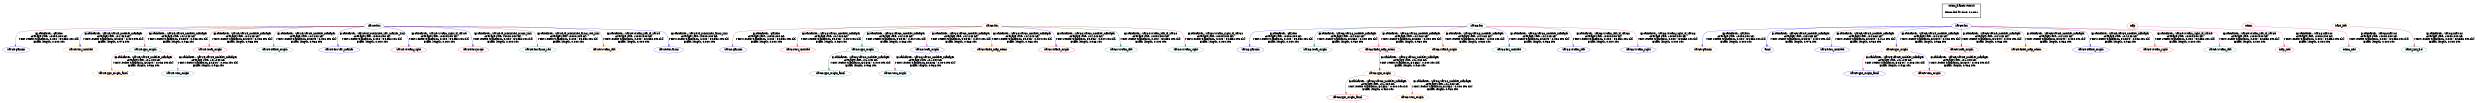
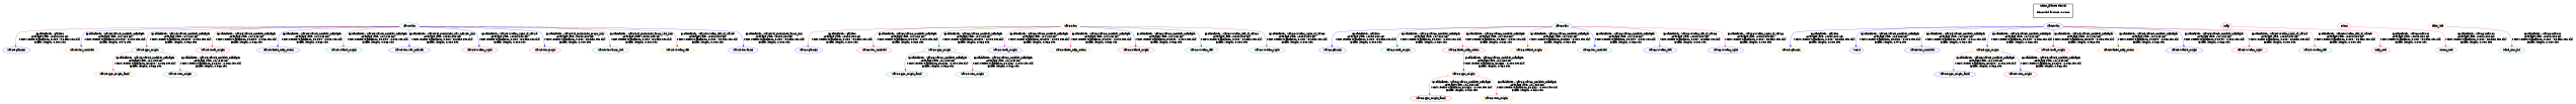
  digraph {
    node [color=teal]
    edge [color=brown]
    "Recorded at time: 54.552" [color=blue shape=plaintext]
    "uav29/fcu"
    "uav30/fcu" [color=darkorange]
    "uav38/fcu"
    "uav39/fcu" [color=blue]
    map [color=red]
    odom [color=red]
    n8 [color=darkorange label=base_left]
    "uav29/garmin" [color=blue]
    "uav29/fcu_untilted" [color=darkorange]
    "uav29/gps_origin"
    "uav29/local_origin" [color=red]
+   "uav29/fixed_map_odom" [color=blue]
    "uav29/stable_origin"
    "uav29/fcu/uav_marker" [color=blue]
    "uav29/uvcam_right" [color=red]
    "uav29/fcu/props" [color=red]
    "uav29/fcu/arms_red"
    "uav29/uvcam_left" [color=darkorange]
    "uav29/fcu/arms" [color=blue]
    "uav29/gps_origin_amsl" [color=darkorange]
    "uav29/utm_origin"
    "uav30/garmin" [color=blue]
    "uav30/fcu_untilted" [color=red]
    "uav30/gps_origin"
    "uav30/local_origin" [color=blue]
    "uav30/fixed_map_odom" [color=darkorange]
    "uav30/stable_origin" [color=red]
    "uav30/uvcam_left"
    "uav30/uvcam_right"
    "uav30/gps_origin_amsl"
    "uav30/utm_origin"
    "uav38/garmin" [color=blue]
    "uav38/local_origin"
    "uav38/fixed_map_odom" [color=red]
    "uav38/stable_origin" [color=darkorange]
    "uav38/fcu_untilted"
    "uav38/uvcam_left" [color=blue]
    "uav38/uvcam_right" [color=blue]
    "uav38/gps_origin" [color=darkorange]
    "uav38/gps_origin_amsl" [color=red]
    "uav38/utm_origin" [color=darkorange]
    "uav39/garmin" [color=darkorange]
-   world [color=blue label=amsl]
+   world [color=blue]
    "uav39/fcu_untilted" [color=blue]
    "uav39/gps_origin" [color=darkorange]
    "uav39/local_origin" [color=red]
    "uav39/fixed_map_odom" [color=darkorange]
    "uav39/stable_origin" [color=blue]
    "uav39/uvcam_right" [color=red]
    "uav39/uvcam_left"
    "uav39/gps_origin_amsl" [color=blue]
    "uav39/utm_origin" [color=red]
    map_ned [color=red]
    odom_ned
    base_link_frd
    subgraph cluster_1 {
      color=black
      label="odom_frames Result"
      style=bold
      "Recorded at time: 54.552"
    }
    "Recorded at time: 54.552" -> "uav29/fcu" [style=invis color=""]
    "Recorded at time: 54.552" -> "uav30/fcu" [style=invis color=""]
    "Recorded at time: 54.552" -> "uav38/fcu" [style=invis color=""]
    "Recorded at time: 54.552" -> "uav39/fcu" [style=invis color=""]
    "Recorded at time: 54.552" -> map [style=invis color=""]
    "Recorded at time: 54.552" -> odom [style=invis color=""]
    "Recorded at time: 54.552" -> n8 [style=invis color=""]
    "uav29/fcu" -> "uav29/garmin" [label="Broadcaster: /gazebo\nAverage rate: 10000.000 Hz\nMost recent transform: 0.000 ( 54.552 sec old)\nBuffer length: 0.000 sec\n"]
    "uav29/fcu" -> "uav29/fcu_untilted" [color=blue label="Broadcaster: /uav29/uav29_nodelet_manager\nAverage rate: 101.434 Hz\nMost recent transform: 54.548 ( 0.004 sec old)\nBuffer length: 0.976 sec\n"]
    "uav29/fcu" -> "uav29/gps_origin" [label="Broadcaster: /uav29/uav29_nodelet_manager\nAverage rate: 101.240 Hz\nMost recent transform: 54.544 ( 0.008 sec old)\nBuffer length: 0.968 sec\n"]
    "uav29/fcu" -> "uav29/local_origin" [label="Broadcaster: /uav29/uav29_nodelet_manager\nAverage rate: 101.240 Hz\nMost recent transform: 54.544 ( 0.008 sec old)\nBuffer length: 0.968 sec\n"]
+   "uav29/fcu" -> "uav29/fixed_map_odom" [color=blue label="Broadcaster: /uav29/uav29_nodelet_manager\nAverage rate: 101.240 Hz\nMost recent transform: 54.544 ( 0.008 sec old)\nBuffer length: 0.968 sec\n"]
    "uav29/fcu" -> "uav29/stable_origin" [label="Broadcaster: /uav29/uav29_nodelet_manager\nAverage rate: 101.240 Hz\nMost recent transform: 54.544 ( 0.008 sec old)\nBuffer length: 0.968 sec\n"]
    "uav29/fcu" -> "uav29/fcu/uav_marker" [color=blue label="Broadcaster: /uav29/tf_published_uav_marker_link\nAverage rate: 10000.000 Hz\nMost recent transform: 0.000 ( 54.552 sec old)\nBuffer length: 0.000 sec\n"]
    "uav29/fcu" -> "uav29/uvcam_right" [color=blue label="Broadcaster: /uav29/uvcam_right_tf_uav29\nAverage rate: 10000.000 Hz\nMost recent transform: 0.000 ( 54.552 sec old)\nBuffer length: 0.000 sec\n"]
    "uav29/fcu" -> "uav29/fcu/props" [color=blue label="Broadcaster: /uav29/tf_published_props_link\nAverage rate: 10000.000 Hz\nMost recent transform: 0.000 ( 54.552 sec old)\nBuffer length: 0.000 sec\n"]
    "uav29/fcu" -> "uav29/fcu/arms_red" [label="Broadcaster: /uav29/tf_published_arms_red_link\nAverage rate: 10000.000 Hz\nMost recent transform: 0.000 ( 54.552 sec old)\nBuffer length: 0.000 sec\n"]
    "uav29/fcu" -> "uav29/uvcam_left" [label="Broadcaster: /uav29/uvcam_left_tf_uav29\nAverage rate: 10000.000 Hz\nMost recent transform: 0.000 ( 54.552 sec old)\nBuffer length: 0.000 sec\n"]
    "uav29/fcu" -> "uav29/fcu/arms" [color=blue label="Broadcaster: /uav29/tf_published_arms_link\nAverage rate: 10000.000 Hz\nMost recent transform: 0.000 ( 54.552 sec old)\nBuffer length: 0.000 sec\n"]
    "uav30/fcu" -> "uav30/garmin" [label="Broadcaster: /gazebo\nAverage rate: 10000.000 Hz\nMost recent transform: 0.000 ( 54.552 sec old)\nBuffer length: 0.000 sec\n"]
    "uav30/fcu" -> "uav30/fcu_untilted" [label="Broadcaster: /uav30/uav30_nodelet_manager\nAverage rate: 101.020 Hz\nMost recent transform: 54.548 ( 0.004 sec old)\nBuffer length: 0.980 sec\n"]
    "uav30/fcu" -> "uav30/gps_origin" [color=darkgreen label="Broadcaster: /uav30/uav30_nodelet_manager\nAverage rate: 101.240 Hz\nMost recent transform: 54.548 ( 0.004 sec old)\nBuffer length: 0.968 sec\n"]
    "uav30/fcu" -> "uav30/local_origin" [color=deeppink label="Broadcaster: /uav30/uav30_nodelet_manager\nAverage rate: 101.240 Hz\nMost recent transform: 54.548 ( 0.004 sec old)\nBuffer length: 0.968 sec\n"]
    "uav30/fcu" -> "uav30/fixed_map_odom" [color=deeppink label="Broadcaster: /uav30/uav30_nodelet_manager\nAverage rate: 101.240 Hz\nMost recent transform: 54.548 ( 0.004 sec old)\nBuffer length: 0.968 sec\n"]
    "uav30/fcu" -> "uav30/stable_origin" [color=blue label="Broadcaster: /uav30/uav30_nodelet_manager\nAverage rate: 101.240 Hz\nMost recent transform: 54.548 ( 0.004 sec old)\nBuffer length: 0.968 sec\n"]
    "uav30/fcu" -> "uav30/uvcam_left" [color=darkgreen label="Broadcaster: /uav30/uvcam_left_tf_uav30\nAverage rate: 10000.000 Hz\nMost recent transform: 0.000 ( 54.552 sec old)\nBuffer length: 0.000 sec\n"]
    "uav30/fcu" -> "uav30/uvcam_right" [label="Broadcaster: /uav30/uvcam_right_tf_uav30\nAverage rate: 10000.000 Hz\nMost recent transform: 0.000 ( 54.552 sec old)\nBuffer length: 0.000 sec\n"]
    "uav38/fcu" -> "uav38/garmin" [color=blue label="Broadcaster: /gazebo\nAverage rate: 10000.000 Hz\nMost recent transform: 0.000 ( 54.552 sec old)\nBuffer length: 0.000 sec\n"]
    "uav38/fcu" -> "uav38/local_origin" [color=darkgreen label="Broadcaster: /uav38/uav38_nodelet_manager\nAverage rate: 101.020 Hz\nMost recent transform: 54.552 ( 0.000 sec old)\nBuffer length: 0.980 sec\n"]
    "uav38/fcu" -> "uav38/fixed_map_odom" [color=deeppink label="Broadcaster: /uav38/uav38_nodelet_manager\nAverage rate: 101.020 Hz\nMost recent transform: 54.552 ( 0.000 sec old)\nBuffer length: 0.980 sec\n"]
    "uav38/fcu" -> "uav38/stable_origin" [label="Broadcaster: /uav38/uav38_nodelet_manager\nAverage rate: 101.020 Hz\nMost recent transform: 54.552 ( 0.000 sec old)\nBuffer length: 0.980 sec\n"]
    "uav38/fcu" -> "uav38/fcu_untilted" [color=blue label="Broadcaster: /uav38/uav38_nodelet_manager\nAverage rate: 101.240 Hz\nMost recent transform: 54.544 ( 0.008 sec old)\nBuffer length: 0.968 sec\n"]
    "uav38/fcu" -> "uav38/uvcam_left" [label="Broadcaster: /uav38/uvcam_left_tf_uav38\nAverage rate: 10000.000 Hz\nMost recent transform: 0.000 ( 54.552 sec old)\nBuffer length: 0.000 sec\n"]
    "uav38/fcu" -> "uav38/uvcam_right" [color=deeppink label="Broadcaster: /uav38/uvcam_right_tf_uav38\nAverage rate: 10000.000 Hz\nMost recent transform: 0.000 ( 54.552 sec old)\nBuffer length: 0.000 sec\n"]
    "uav39/fcu" -> "uav39/garmin" [color=blue label="Broadcaster: /gazebo\nAverage rate: 10000.000 Hz\nMost recent transform: 0.000 ( 54.552 sec old)\nBuffer length: 0.000 sec\n"]
    "uav39/fcu" -> world [color=blue label="Broadcaster: /uav39/uav39_nodelet_manager\nAverage rate: 126.025 Hz\nMost recent transform: 54.548 ( 0.004 sec old)\nBuffer length: 0.976 sec\n"]
    "uav39/fcu" -> "uav39/fcu_untilted" [label="Broadcaster: /uav39/uav39_nodelet_manager\nAverage rate: 101.660 Hz\nMost recent transform: 54.540 ( 0.012 sec old)\nBuffer length: 0.964 sec\n"]
    "uav39/fcu" -> "uav39/gps_origin" [color=blue label="Broadcaster: /uav39/uav39_nodelet_manager\nAverage rate: 101.240 Hz\nMost recent transform: 54.544 ( 0.008 sec old)\nBuffer length: 0.968 sec\n"]
    "uav39/fcu" -> "uav39/local_origin" [color=blue label="Broadcaster: /uav39/uav39_nodelet_manager\nAverage rate: 101.240 Hz\nMost recent transform: 54.544 ( 0.008 sec old)\nBuffer length: 0.968 sec\n"]
    "uav39/fcu" -> "uav39/fixed_map_odom" [color=darkgreen label="Broadcaster: /uav39/uav39_nodelet_manager\nAverage rate: 101.240 Hz\nMost recent transform: 54.544 ( 0.008 sec old)\nBuffer length: 0.968 sec\n"]
    "uav39/fcu" -> "uav39/stable_origin" [color=blue label="Broadcaster: /uav39/uav39_nodelet_manager\nAverage rate: 101.240 Hz\nMost recent transform: 54.544 ( 0.008 sec old)\nBuffer length: 0.968 sec\n"]
    "uav39/fcu" -> "uav39/uvcam_right" [label="Broadcaster: /uav39/uvcam_right_tf_uav39\nAverage rate: 10000.000 Hz\nMost recent transform: 0.000 ( 54.552 sec old)\nBuffer length: 0.000 sec\n"]
    "uav39/fcu" -> "uav39/uvcam_left" [color=deeppink label="Broadcaster: /uav39/uvcam_left_tf_uav39\nAverage rate: 10000.000 Hz\nMost recent transform: 0.000 ( 54.552 sec old)\nBuffer length: 0.000 sec\n"]
    map -> map_ned [color=deeppink label="Broadcaster: /uav38/mavros\nAverage rate: 10000.000 Hz\nMost recent transform: 0.000 ( 54.552 sec old)\nBuffer length: 0.000 sec\n"]
    odom -> odom_ned [color=deeppink label="Broadcaster: /uav38/mavros\nAverage rate: 10000.000 Hz\nMost recent transform: 0.000 ( 54.552 sec old)\nBuffer length: 0.000 sec\n"]
    n8 -> base_link_frd [label="Broadcaster: /uav38/mavros\nAverage rate: 10000.000 Hz\nMost recent transform: 0.000 ( 54.552 sec old)\nBuffer length: 0.000 sec\n"]
    "uav29/gps_origin" -> "uav29/gps_origin_amsl" [color=deeppink label="Broadcaster: /uav29/uav29_nodelet_manager\nAverage rate: 101.240 Hz\nMost recent transform: 54.544 ( 0.008 sec old)\nBuffer length: 0.968 sec\n"]
    "uav29/gps_origin" -> "uav29/utm_origin" [color=deeppink label="Broadcaster: /uav29/uav29_nodelet_manager\nAverage rate: 101.240 Hz\nMost recent transform: 54.544 ( 0.008 sec old)\nBuffer length: 0.968 sec\n"]
    "uav30/gps_origin" -> "uav30/gps_origin_amsl" [color=darkgreen label="Broadcaster: /uav30/uav30_nodelet_manager\nAverage rate: 101.240 Hz\nMost recent transform: 54.548 ( 0.004 sec old)\nBuffer length: 0.968 sec\n"]
    "uav30/gps_origin" -> "uav30/utm_origin" [label="Broadcaster: /uav30/uav30_nodelet_manager\nAverage rate: 101.240 Hz\nMost recent transform: 54.548 ( 0.004 sec old)\nBuffer length: 0.968 sec\n"]
    "uav38/fixed_map_odom" -> "uav38/gps_origin" [color=blue label="Broadcaster: /uav38/uav38_nodelet_manager\nAverage rate: 101.020 Hz\nMost recent transform: 54.552 ( 0.000 sec old)\nBuffer length: 0.980 sec\n"]
    "uav38/gps_origin" -> "uav38/gps_origin_amsl" [label="Broadcaster: /uav38/uav38_nodelet_manager\nAverage rate: 101.020 Hz\nMost recent transform: 54.552 ( 0.000 sec old)\nBuffer length: 0.980 sec\n"]
    "uav38/gps_origin" -> "uav38/utm_origin" [color=deeppink label="Broadcaster: /uav38/uav38_nodelet_manager\nAverage rate: 101.020 Hz\nMost recent transform: 54.552 ( 0.000 sec old)\nBuffer length: 0.980 sec\n"]
    "uav39/gps_origin" -> "uav39/gps_origin_amsl" [color=deeppink label="Broadcaster: /uav39/uav39_nodelet_manager\nAverage rate: 101.240 Hz\nMost recent transform: 54.544 ( 0.008 sec old)\nBuffer length: 0.968 sec\n"]
    "uav39/gps_origin" -> "uav39/utm_origin" [color=blue label="Broadcaster: /uav39/uav39_nodelet_manager\nAverage rate: 101.240 Hz\nMost recent transform: 54.544 ( 0.008 sec old)\nBuffer length: 0.968 sec\n"]
  }
